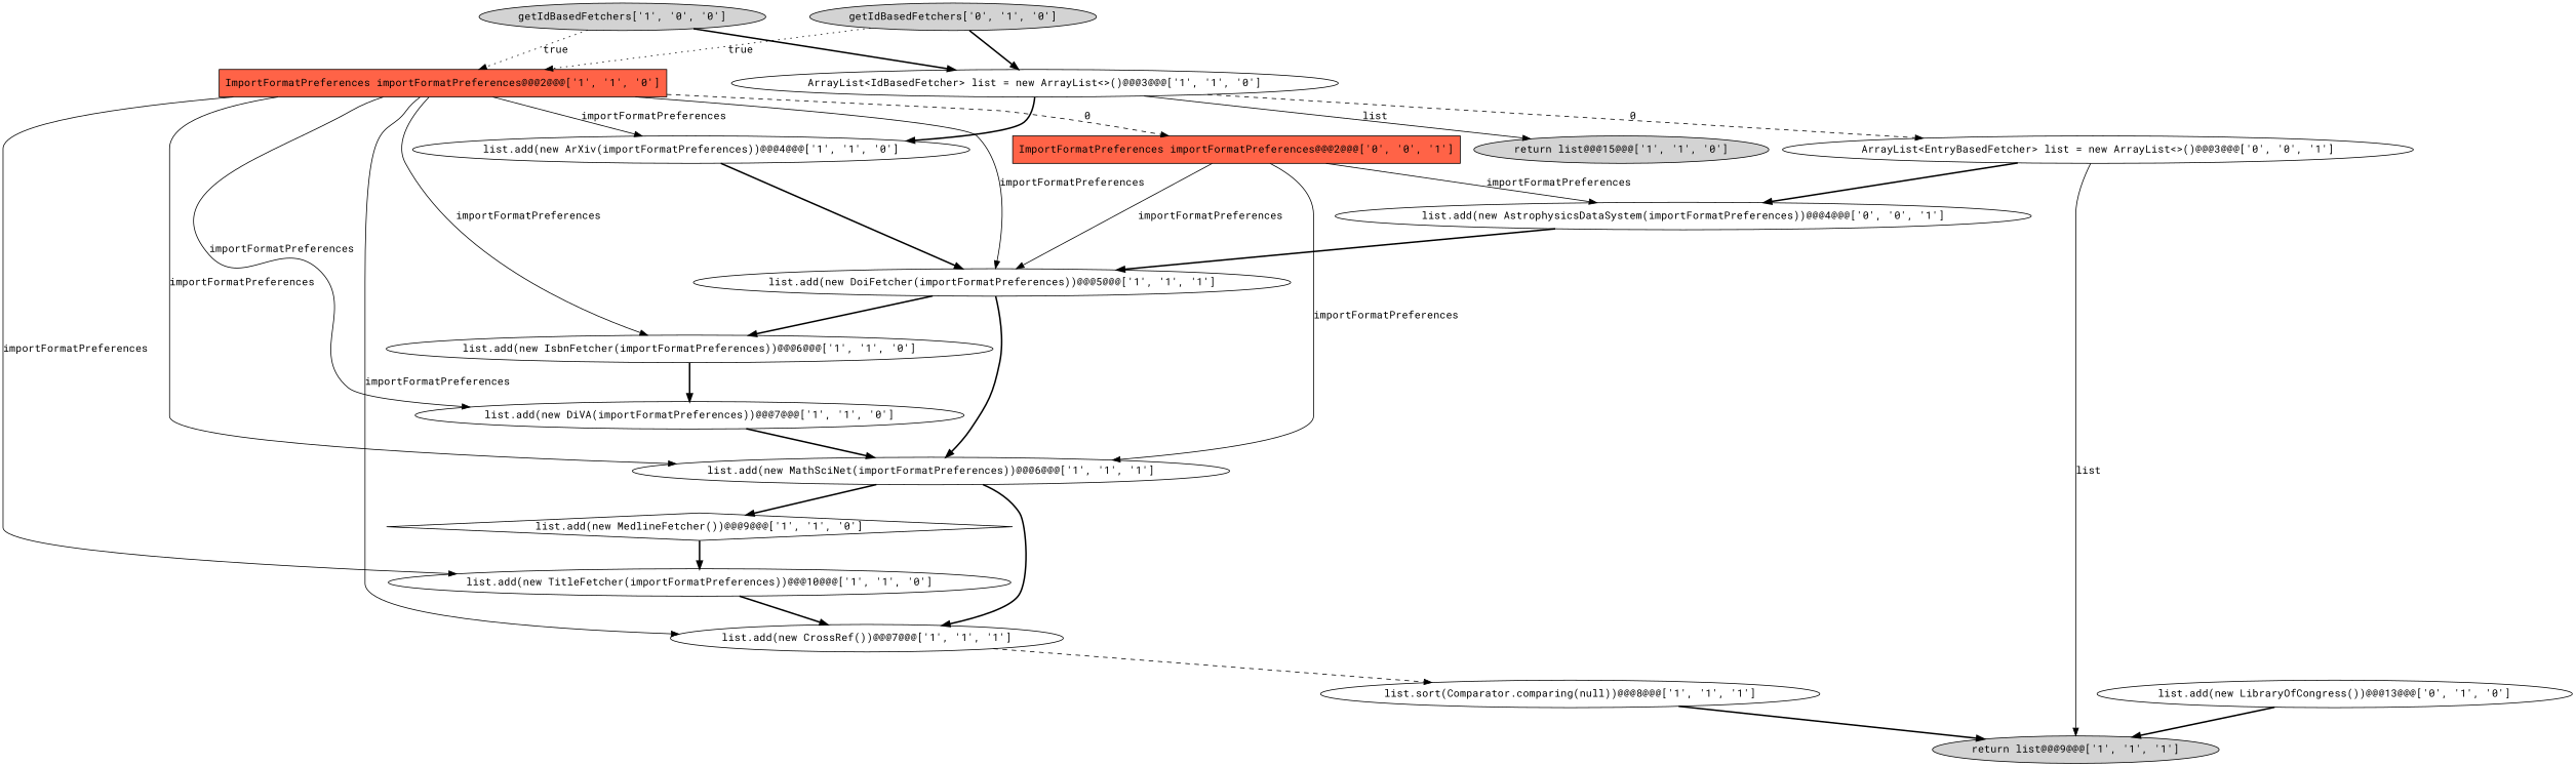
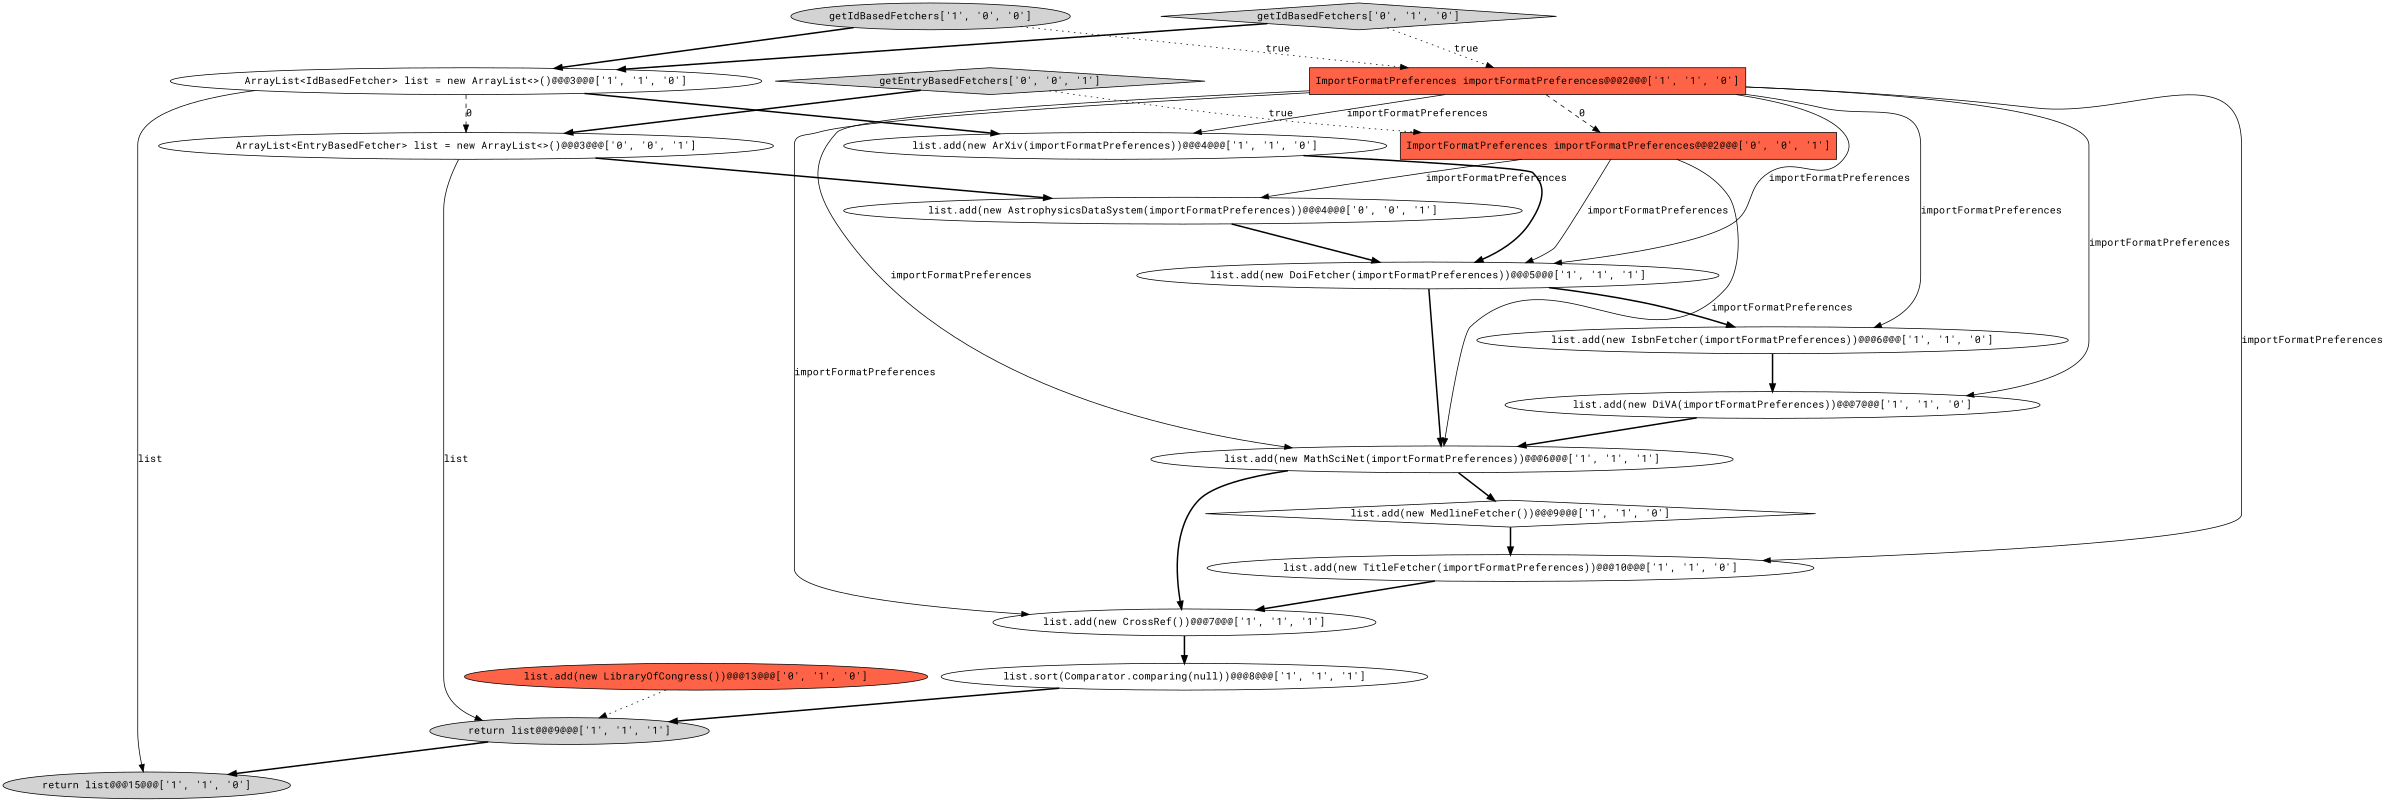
  digraph {
    fontname="Roboto Mono"
    node [fillcolor=white fontname="Roboto Mono" shape=ellipse style=filled]
    edge [fontname="Roboto Mono" style=bold]
    n1 [fillcolor=tomato label="ImportFormatPreferences importFormatPreferences@@@2@@@['1', '1', '0']" shape=box]
    n2 [label="list.add(new IsbnFetcher(importFormatPreferences))@@@6@@@['1', '1', '0']"]
    n3 [label="list.add(new DoiFetcher(importFormatPreferences))@@@5@@@['1', '1', '1']"]
    n4 [fillcolor=tomato label="ImportFormatPreferences importFormatPreferences@@@2@@@['0', '0', '1']" shape=box]
    n5 [label="list.add(new TitleFetcher(importFormatPreferences))@@@10@@@['1', '1', '0']"]
    n6 [label="list.add(new MathSciNet(importFormatPreferences))@@@6@@@['1', '1', '1']"]
    n7 [label="list.add(new DiVA(importFormatPreferences))@@@7@@@['1', '1', '0']"]
    n8 [label="list.add(new ArXiv(importFormatPreferences))@@@4@@@['1', '1', '0']"]
    n9 [label="list.add(new CrossRef())@@@7@@@['1', '1', '1']"]
    n10 [label="list.add(new AstrophysicsDataSystem(importFormatPreferences))@@@4@@@['0', '0', '1']"]
    n11 [label="list.add(new MedlineFetcher())@@@9@@@['1', '1', '0']" shape=diamond]
    n12 [label="list.sort(Comparator.comparing(null))@@@8@@@['1', '1', '1']"]
    n13 [fillcolor=lightgray label="getIdBasedFetchers['1', '0', '0']"]
    n14 [label="ArrayList<IdBasedFetcher> list = new ArrayList<>()@@@3@@@['1', '1', '0']"]
    n15 [label="ArrayList<EntryBasedFetcher> list = new ArrayList<>()@@@3@@@['0', '0', '1']"]
    n16 [fillcolor=lightgray label="return list@@@15@@@['1', '1', '0']"]
-   n17 [fillcolor=lightgray label="getIdBasedFetchers['0', '1', '0']"]
+   n17 [fillcolor=lightgray label="getIdBasedFetchers['0', '1', '0']" shape=diamond]
+   n18 [fillcolor=lightgray label="getEntryBasedFetchers['0', '0', '1']" shape=diamond]
    n19 [fillcolor=lightgray label="return list@@@9@@@['1', '1', '1']"]
-   n20 [label="list.add(new LibraryOfCongress())@@@13@@@['0', '1', '0']"]
+   n20 [fillcolor=tomato label="list.add(new LibraryOfCongress())@@@13@@@['0', '1', '0']"]
    n1 -> n2 [label=importFormatPreferences style=solid]
    n1 -> n3 [label=importFormatPreferences style=solid]
    n1 -> n4 [label=0 style=dashed]
    n1 -> n5 [label=importFormatPreferences style=solid]
    n1 -> n6 [label=importFormatPreferences style=solid]
    n1 -> n7 [label=importFormatPreferences style=solid]
    n1 -> n8 [label=importFormatPreferences style=solid]
    n1 -> n9 [label=importFormatPreferences style=solid]
    n2 -> n7
    n3 -> n2
    n3 -> n6
    n4 -> n3 [label=importFormatPreferences style=solid]
    n4 -> n6 [label=importFormatPreferences style=solid]
    n4 -> n10 [label=importFormatPreferences style=solid]
    n5 -> n9
    n6 -> n9
    n6 -> n11
    n7 -> n6
    n8 -> n3
-   n9 -> n12 [style=dashed]
+   n9 -> n12
    n10 -> n3
    n11 -> n5
    n12 -> n19
    n13 -> n1 [label=true style=dotted]
    n13 -> n14
    n14 -> n8
    n14 -> n15 [label=0 style=dashed]
    n14 -> n16 [label=list style=solid]
    n15 -> n10
    n15 -> n19 [label=list style=solid]
    n17 -> n1 [label=true style=dotted]
    n17 -> n14
-   n20 -> n19
+   n18 -> n4 [label=true style=dotted]
+   n18 -> n15
+   n19 -> n16
+   n20 -> n19 [style=dotted]
  }
